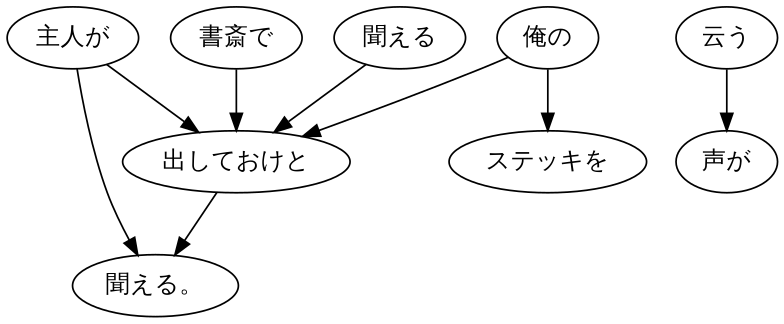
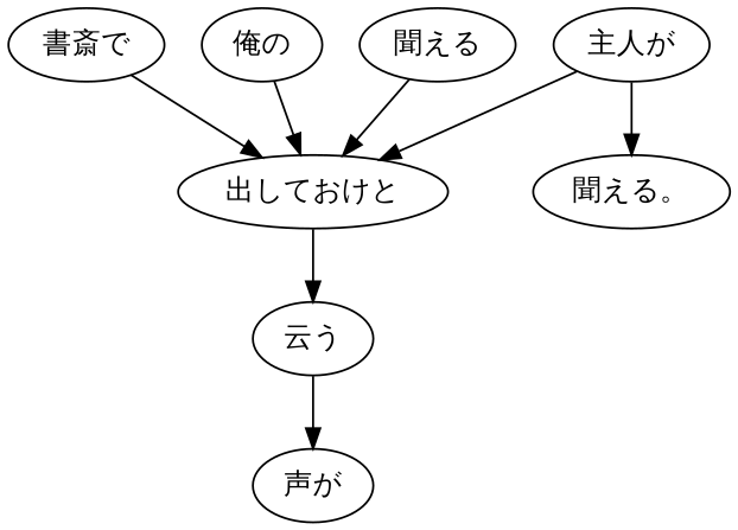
  digraph {
    n1 [label="書斎で"]
    n2 [label="出しておけと"]
    n3 [label="云う"]
    n4 [label="主人が"]
    n5 [label="聞える。"]
    n6 [label="俺の"]
-   n7 [label="ステッキを"]
    n8 [label="聞える"]
    n9 [label="声が"]
    n1 -> n2
-   n2 -> n5
+   n2 -> n3
    n3 -> n9
    n4 -> n2
    n4 -> n5
    n6 -> n2
-   n6 -> n7
    n8 -> n2
  }
